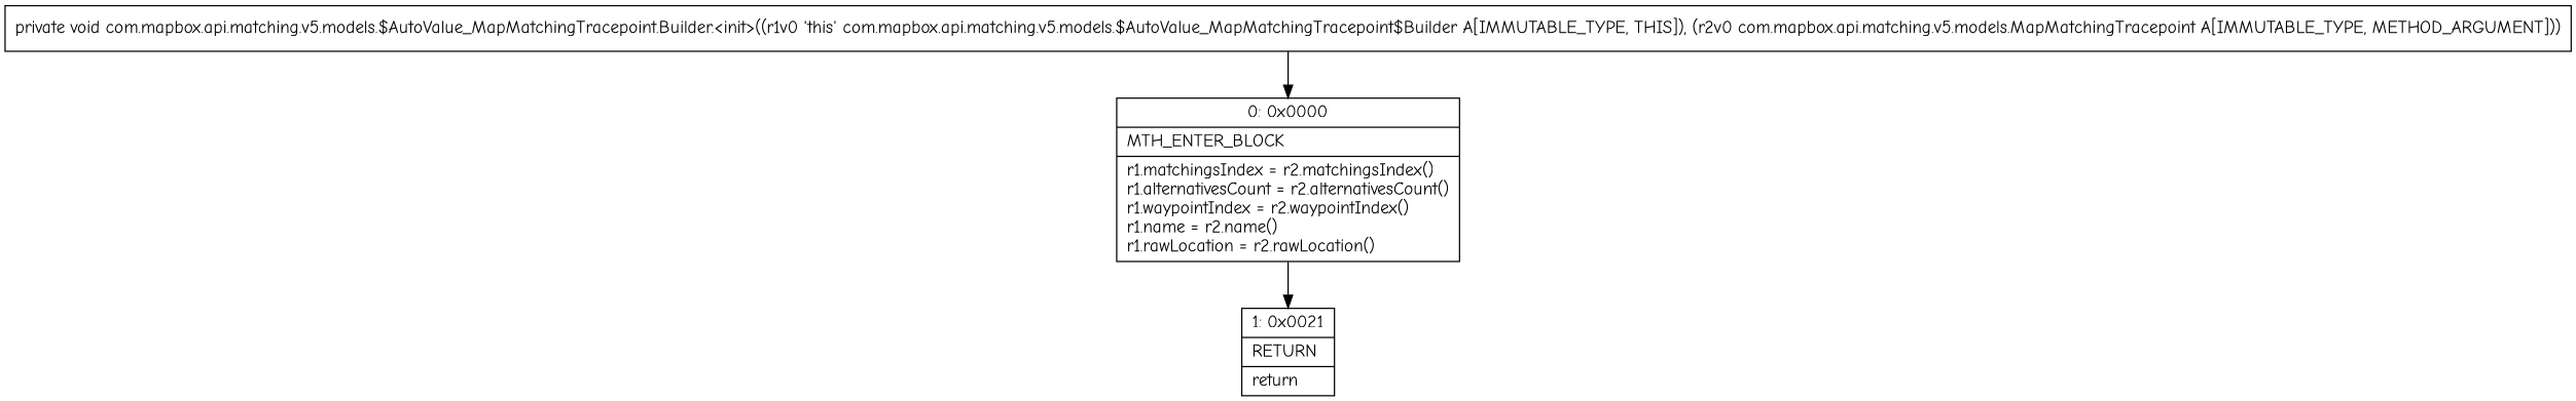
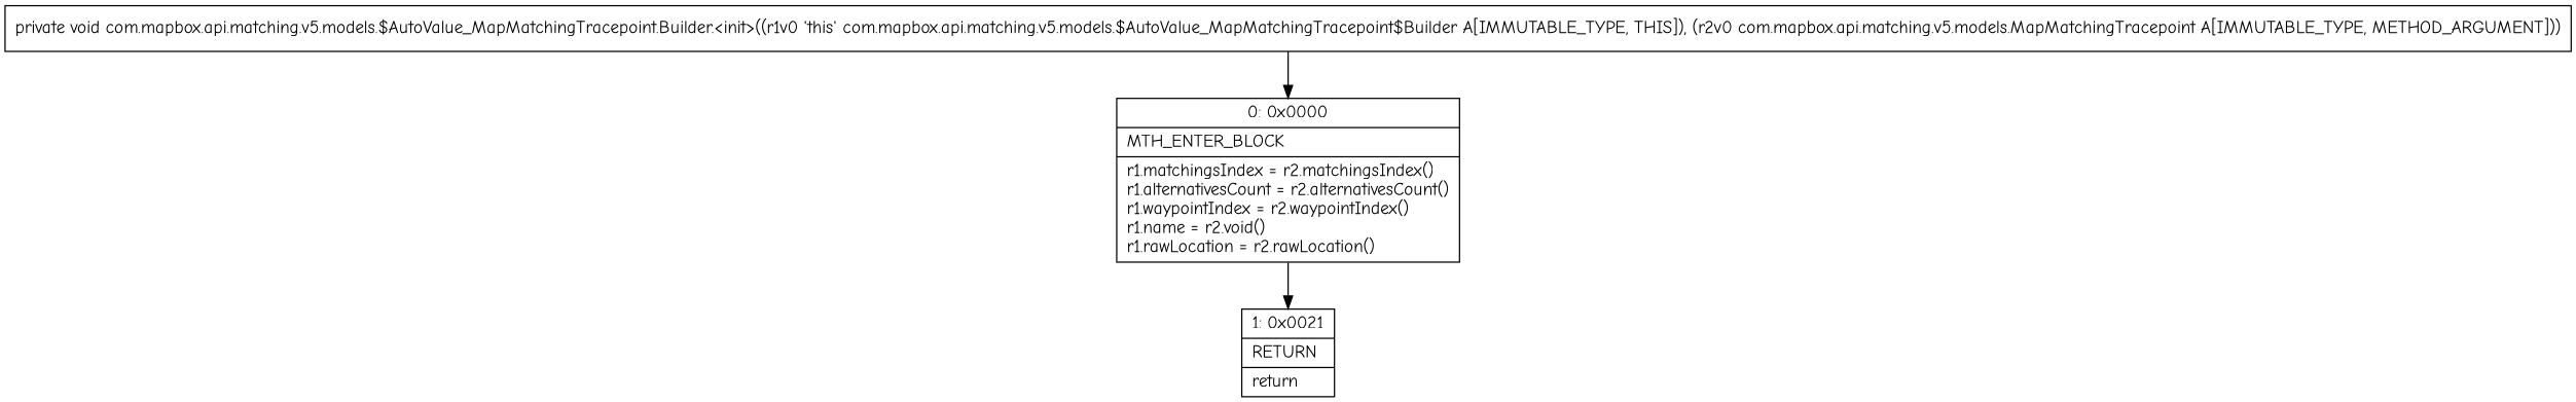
  digraph {
    fontname="Comic Neue"
    node [shape=record fontname="Comic Neue"]
    edge [fontname="Comic Neue"]
-   n1 [label="{0\:\ 0x0000|MTH_ENTER_BLOCK\l|r1.matchingsIndex = r2.matchingsIndex()\lr1.alternativesCount = r2.alternativesCount()\lr1.waypointIndex = r2.waypointIndex()\lr1.name = r2.name()\lr1.rawLocation = r2.rawLocation()\l}"]
+   n1 [label="{0\:\ 0x0000|MTH_ENTER_BLOCK\l|r1.matchingsIndex = r2.matchingsIndex()\lr1.alternativesCount = r2.alternativesCount()\lr1.waypointIndex = r2.waypointIndex()\lr1.name = r2.void()\lr1.rawLocation = r2.rawLocation()\l}"]
    n2 [label="{1\:\ 0x0021|RETURN\l|return\l}"]
    n3 [label="{private void com.mapbox.api.matching.v5.models.$AutoValue_MapMatchingTracepoint.Builder.\<init\>((r1v0 'this' com.mapbox.api.matching.v5.models.$AutoValue_MapMatchingTracepoint$Builder A[IMMUTABLE_TYPE, THIS]), (r2v0 com.mapbox.api.matching.v5.models.MapMatchingTracepoint A[IMMUTABLE_TYPE, METHOD_ARGUMENT])) }"]
    n1 -> n2
    n3 -> n1
  }
